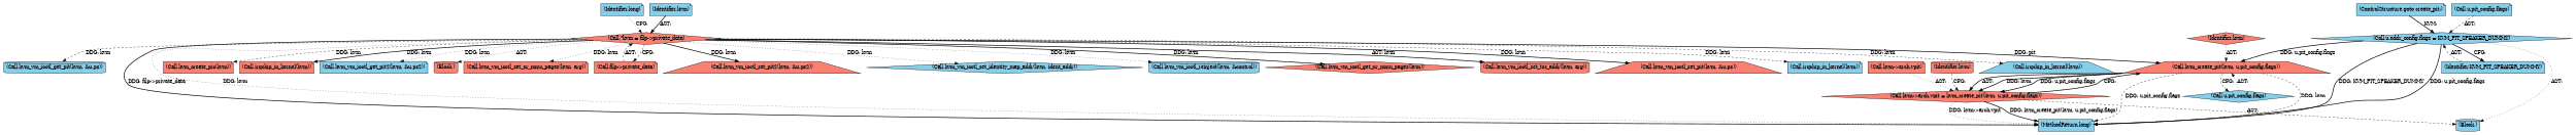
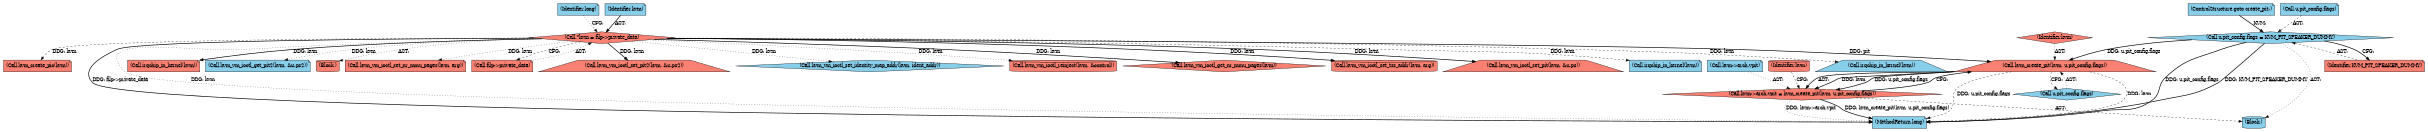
  digraph {
    node [fillcolor=salmon shape=note style=filled]
    edge [style=bold]
    n1 [label="(Call,kvm_create_pit(kvm, u.pit_config.flags))" shape=trapezium]
    n2 [label="(Call,kvm->arch.vpit = kvm_create_pit(kvm, u.pit_config.flags))" shape=diamond]
    n3 [fillcolor=skyblue label="(Call,u.pit_config.flags)" shape=diamond]
    n4 [fillcolor=skyblue label="(MethodReturn,long)"]
    n5 [fillcolor=skyblue label="(Block,)" shape=cylinder]
    n6 [label="(Call,*kvm = filp->private_data)" shape=diamond]
    n7 [fillcolor=skyblue label="(Call,irqchip_in_kernel(kvm))" shape=trapezium]
-   n8 [fillcolor=skyblue label="(Call,kvm_vm_ioctl_get_pit(kvm, &u.ps))" shape=cylinder]
    n9 [label="(Call,kvm_create_pic(kvm))"]
    n10 [label="(Call,irqchip_in_kernel(kvm))"]
    n11 [fillcolor=skyblue label="(Call,kvm_vm_ioctl_get_pit2(kvm, &u.ps2))"]
    n12 [label="(Block,)" shape=cylinder]
    n13 [label="(Call,kvm_vm_ioctl_set_nr_mmu_pages(kvm, arg))"]
    n14 [label="(Call,filp->private_data)"]
    n15 [label="(Call,kvm_vm_ioctl_set_pit2(kvm, &u.ps2))" shape=trapezium]
    n16 [fillcolor=skyblue label="(Call,kvm_vm_ioctl_set_identity_map_addr(kvm, ident_addr))" shape=diamond]
-   n17 [fillcolor=skyblue label="(Call,kvm_vm_ioctl_reinject(kvm, &control))" shape=cylinder]
+   n17 [label="(Call,kvm_vm_ioctl_reinject(kvm, &control))" shape=cylinder]
    n18 [label="(Call,kvm_vm_ioctl_get_nr_mmu_pages(kvm))" shape=diamond]
    n19 [label="(Call,kvm_vm_ioctl_set_tss_addr(kvm, arg))" shape=cylinder]
    n20 [label="(Call,kvm_vm_ioctl_set_pit(kvm, &u.ps))" shape=trapezium]
    n21 [fillcolor=skyblue label="(Call,irqchip_in_kernel(kvm))"]
-   n22 [fillcolor=skyblue label="(Call,u.addr_config.flags = KVM_PIT_SPEAKER_DUMMY)" shape=diamond]
-   n23 [fillcolor=skyblue label="(Identifier,KVM_PIT_SPEAKER_DUMMY)"]
+   n22 [fillcolor=skyblue label="(Call,u.pit_config.flags = KVM_PIT_SPEAKER_DUMMY)" shape=diamond]
+   n23 [label="(Identifier,KVM_PIT_SPEAKER_DUMMY)"]
    n24 [fillcolor=skyblue label="(Identifier,long)"]
    n25 [label="(Identifier,kvm)" shape=diamond]
    n26 [fillcolor=skyblue label="(Identifier,kvm)"]
    n27 [label="(Identifier,kvm)" shape=cylinder]
-   n28 [label="(Call,kvm->arch.vpit)"]
+   n28 [fillcolor=skyblue label="(Call,kvm->arch.vpit)"]
    n29 [fillcolor=skyblue label="(ControlStructure,goto create_pit;)"]
    n30 [fillcolor=skyblue label="(Call,u.pit_config.flags)"]
    n1 -> n2 [label="AST: "]
    n1 -> n2 [label="DDG: kvm"]
    n1 -> n2 [label="DDG: u.pit_config.flags"]
    n1 -> n3 [label="CFG: " style=dashed]
    n1 -> n4 [label="DDG: u.pit_config.flags" style=dashed]
    n1 -> n4 [label="DDG: kvm" style=dashed]
    n2 -> n1 [label="CFG: "]
    n2 -> n4 [label="DDG: kvm_create_pit(kvm, u.pit_config.flags)"]
    n2 -> n4 [label="DDG: kvm->arch.vpit" style=dotted]
    n2 -> n5 [label="AST: " style=dashed]
    n3 -> n1 [label="AST: " style=dotted]
    n6 -> n1 [label="DDG: pit"]
    n6 -> n4 [label="DDG: kvm" style=dotted]
    n6 -> n4 [label="DDG: filp->private_data"]
    n6 -> n7 [label="DDG: kvm" style=dashed]
-   n6 -> n8 [label="DDG: kvm" style=dashed]
    n6 -> n9 [label="DDG: kvm" style=dashed]
    n6 -> n10 [label="DDG: kvm"]
    n6 -> n11 [label="DDG: kvm" style=dotted]
    n6 -> n12 [label="AST: " style=dotted]
    n6 -> n13 [label="DDG: kvm" style=dotted]
    n6 -> n14 [label="CFG: " style=dashed]
    n6 -> n15 [label="DDG: kvm"]
    n6 -> n16 [label="DDG: kvm" style=dotted]
    n6 -> n17 [label="DDG: kvm" style=dotted]
    n6 -> n18 [label="DDG: kvm"]
-   n6 -> n19 [label="AST: kvm"]
+   n6 -> n19 [label="DDG: kvm"]
    n6 -> n20 [label="DDG: kvm"]
    n6 -> n21 [label="DDG: kvm" style=dashed]
-   n14 -> n6 [label="AST: " style=dashed]
+   n14 -> n6 [label="AST: " style=dotted]
    n22 -> n1 [label="DDG: u.pit_config.flags"]
    n22 -> n4 [label="DDG: u.pit_config.flags"]
    n22 -> n4 [label="DDG: KVM_PIT_SPEAKER_DUMMY"]
    n22 -> n5 [label="AST: " style=dotted]
    n22 -> n23 [label="CFG: "]
    n23 -> n22 [label="AST: " style=dashed]
    n24 -> n6 [label="CFG: " style=dotted]
    n25 -> n1 [label="AST: " style=dotted]
    n26 -> n6 [label="AST: "]
    n27 -> n2 [label="CFG: " style=dashed]
    n28 -> n2 [label="AST: " style=dotted]
    n29 -> n22 [label="KVM: "]
    n30 -> n22 [label="AST: " style=dashed]
  }
